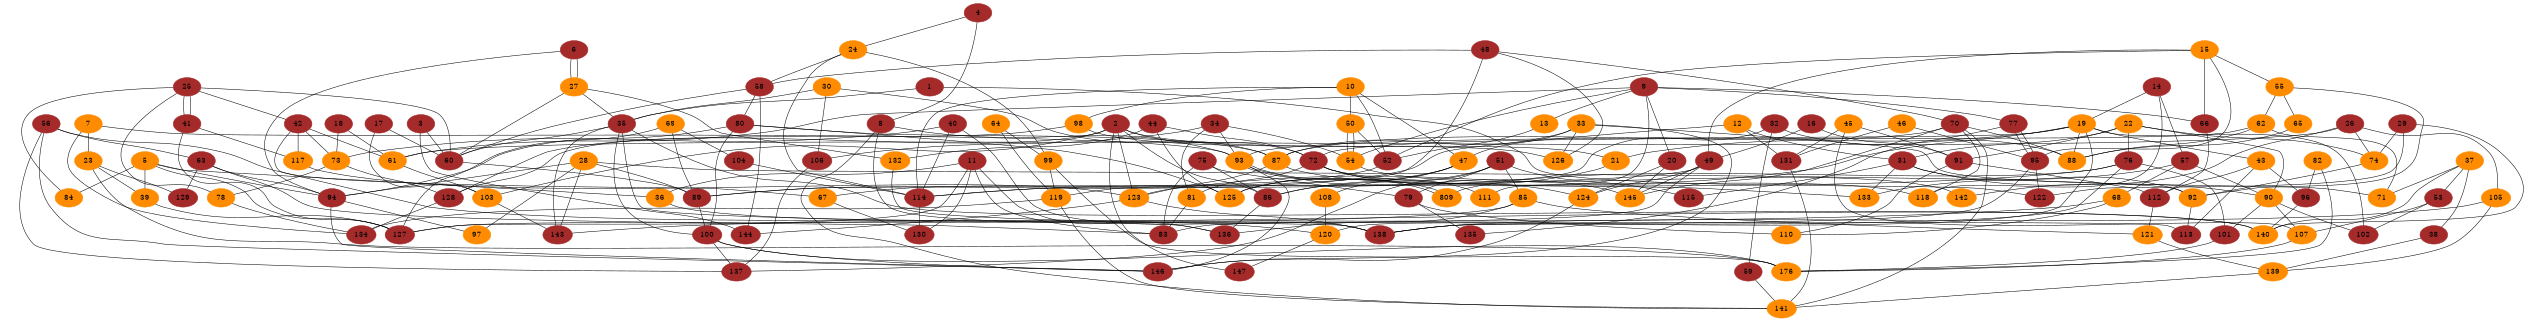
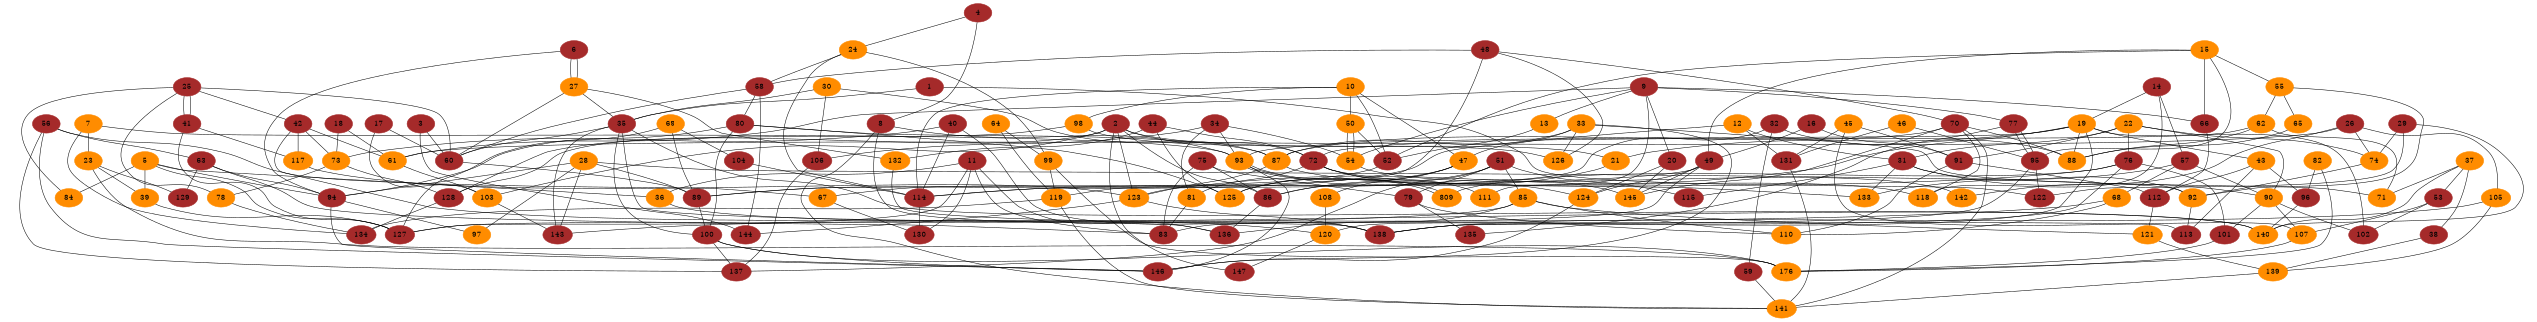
  graph {
    node [color=brown style=filled]
    1
    35
    122
    60
    143
    140 [color=darkorange]
    100
    113
    21 [color=darkorange]
    2
    72
    86
    103 [color=darkorange]
    123 [color=darkorange]
    128
    147
    111 [color=darkorange]
    124 [color=darkorange]
    133 [color=darkorange]
    81 [color=darkorange]
    136
    144
    138
    134
    3
    89
    4
    8
    24 [color=darkorange]
    93 [color=darkorange]
    141 [color=darkorange]
    114
    58
    99 [color=darkorange]
    5 [color=darkorange]
    36 [color=darkorange]
    39 [color=darkorange]
    84 [color=darkorange]
    94
    127
    97 [color=darkorange]
    146
    6
    27 [color=darkorange]
    132 [color=darkorange]
    7 [color=darkorange]
    23 [color=darkorange]
    n48 [color=darkorange label=176]
    129
    145 [color=darkorange]
    n51 [color=darkorange label=809]
    13 [color=darkorange]
    9
    20
    54 [color=darkorange]
    61 [color=darkorange]
    66
    77
    52
    142 [color=darkorange]
    112
    95
    135
    10 [color=darkorange]
    47 [color=darkorange]
    50 [color=darkorange]
    98 [color=darkorange]
    125 [color=darkorange]
    108 [color=darkorange]
    67 [color=darkorange]
    126 [color=darkorange]
    130
    11
    83
    12 [color=darkorange]
    31
    131
    90 [color=darkorange]
    92 [color=darkorange]
    115
    19 [color=darkorange]
    14
    57
    118 [color=darkorange]
    43 [color=darkorange]
    88 [color=darkorange]
    102
    120 [color=darkorange]
    68 [color=darkorange]
    15 [color=darkorange]
    49
    55 [color=darkorange]
    62 [color=darkorange]
    65 [color=darkorange]
    16
    91
    110 [color=darkorange]
    17
    18
    73 [color=darkorange]
    78 [color=darkorange]
    96
    22 [color=darkorange]
    74 [color=darkorange]
    76
    101
    107 [color=darkorange]
    80
    119 [color=darkorange]
    25
    41
    42
    117 [color=darkorange]
    26
    105 [color=darkorange]
    139 [color=darkorange]
    28 [color=darkorange]
    29
    30 [color=darkorange]
    87 [color=darkorange]
    106
    137
    32
    59
    33 [color=darkorange]
    71 [color=darkorange]
    34
    37 [color=darkorange]
    38
    53
    40
    121 [color=darkorange]
    44
    45 [color=darkorange]
    46 [color=darkorange]
    48
    70
    51
    79
    85 [color=darkorange]
    56
    63
    64 [color=darkorange]
    69 [color=darkorange]
    104
    75
    82 [color=darkorange]
    1 -- 35
    1 -- 122
    35 -- 60
    35 -- 143
    35 -- 140
    35 -- 100
    35 -- 113
    60 -- 89
    100 -- 146
    100 -- n48
    100 -- 137
    21 -- 86
    2 -- 21
    2 -- 72
    2 -- 86
    2 -- 103
    2 -- 123
    2 -- 128
    2 -- 147
    72 -- 111
    72 -- 124
    72 -- 133
    72 -- 81
    86 -- 136
    103 -- 143
    123 -- 144
    123 -- 138
    128 -- 134
    124 -- 146
    81 -- 83
    3 -- 60
    3 -- 144
    89 -- 100
    4 -- 8
    4 -- 24
    8 -- 136
    8 -- 93
    8 -- 141
    24 -- 114
    24 -- 58
    24 -- 99
    93 -- 146
    93 -- 145
    93 -- n51
    93 -- n51
    114 -- 130
    58 -- 60
    58 -- 144
    58 -- 80
    99 -- n48
    99 -- 119
    5 -- 36
    5 -- 39
    5 -- 84
    5 -- 94
    5 -- 127
    36 -- 140
    39 -- 127
    94 -- 97
    94 -- 146
    6 -- 94
    6 -- 27
    6 -- 27
    27 -- 35
    27 -- 60
    27 -- 132
    132 -- 138
    7 -- 134
    7 -- 93
    7 -- 23
    23 -- 39
    23 -- n48
    23 -- 129
    13 -- 52
    9 -- 111
    9 -- 13
    9 -- 20
    9 -- 54
    9 -- 61
    9 -- 66
    9 -- 77
    20 -- 124
    20 -- 145
    54 -- 142
    61 -- 103
    66 -- 112
    77 -- 95
    77 -- 95
    77 -- 135
    52 -- 67
    112 -- 121
    95 -- 122
    95 -- 138
    10 -- 114
    10 -- 52
    10 -- 47
    10 -- 50
    10 -- 98
    47 -- 86
    47 -- 125
    47 -- 108
    50 -- 54
    50 -- 54
    50 -- 52
    98 -- 128
    98 -- 126
    108 -- 120
    67 -- 130
    11 -- 136
    11 -- 36
    11 -- 127
    11 -- 130
    11 -- 83
    12 -- 89
    12 -- 31
    12 -- 131
    31 -- 133
    31 -- 90
    31 -- 92
    31 -- 115
    131 -- 141
    90 -- 102
    90 -- 101
    90 -- 107
    92 -- 113
    19 -- 21
    19 -- 123
    19 -- 93
    19 -- 43
    19 -- 88
    19 -- 102
    19 -- 120
    14 -- 19
    14 -- 57
    14 -- 118
    57 -- 133
    57 -- 90
    57 -- 68
    43 -- 113
    43 -- 112
    43 -- 96
    120 -- 147
    68 -- 143
    68 -- 110
    15 -- 66
    15 -- 52
    15 -- 95
    15 -- 49
    15 -- 55
    49 -- 124
    49 -- 89
    49 -- 145
    49 -- 83
    55 -- 92
    55 -- 62
    55 -- 65
    62 -- 72
    62 -- 88
    62 -- 71
    65 -- 88
    16 -- 49
    16 -- 91
    91 -- 112
    91 -- 110
    17 -- 60
    17 -- 103
    18 -- 61
    18 -- 73
    73 -- 128
    73 -- 78
    78 -- 134
    96 -- 140
    22 -- 31
    22 -- 90
    22 -- 91
    22 -- 74
    22 -- 76
    74 -- 92
    76 -- 138
    76 -- 114
    76 -- n51
    76 -- 101
    101 -- n48
    107 -- n48
    80 -- 100
    80 -- 94
    80 -- 125
    80 -- 87
    119 -- 134
    119 -- 141
    25 -- 60
    25 -- 84
    25 -- 78
    25 -- 41
    25 -- 41
    25 -- 42
    41 -- 127
    41 -- 117
    42 -- 61
    42 -- 67
    42 -- 73
    42 -- 117
    117 -- 123
    26 -- 61
    26 -- 142
    26 -- 74
    26 -- 105
    105 -- 138
    105 -- 139
    139 -- 141
    28 -- 143
    28 -- 89
    28 -- 94
    28 -- 97
    28 -- 92
    29 -- 122
    29 -- 140
    29 -- 74
    30 -- 35
    30 -- 87
    30 -- 106
    87 -- 123
    87 -- 118
    106 -- 137
    32 -- 114
    32 -- 88
    32 -- 59
    59 -- 141
    33 -- 146
    33 -- 47
    33 -- 126
    33 -- 87
    33 -- 71
    34 -- 81
    34 -- 93
    34 -- 54
    34 -- 106
    37 -- 140
    37 -- 71
    37 -- 38
    37 -- 53
    38 -- 139
    53 -- 102
    53 -- 107
    40 -- 138
    40 -- 114
    40 -- 73
    121 -- 139
    44 -- 72
    44 -- 132
    44 -- 125
    45 -- 131
    45 -- 91
    45 -- 107
    46 -- 95
    46 -- 131
    48 -- 58
    48 -- 126
    48 -- 119
    48 -- 70
    70 -- 141
    70 -- 145
    70 -- 118
    70 -- 88
    70 -- 87
    51 -- 125
    51 -- 115
    51 -- 137
    51 -- 79
    51 -- 85
    79 -- 135
    79 -- 110
    85 -- 136
    85 -- 127
+   85 -- 110
    85 -- 121
    56 -- 146
    56 -- 120
    56 -- 137
    56 -- 63
    63 -- 94
    63 -- 129
    63 -- 83
    64 -- 99
    64 -- 119
    69 -- 89
    69 -- 127
    69 -- 104
    104 -- 114
    75 -- 86
    75 -- 83
    75 -- 79
    82 -- n48
    82 -- 96
  }
